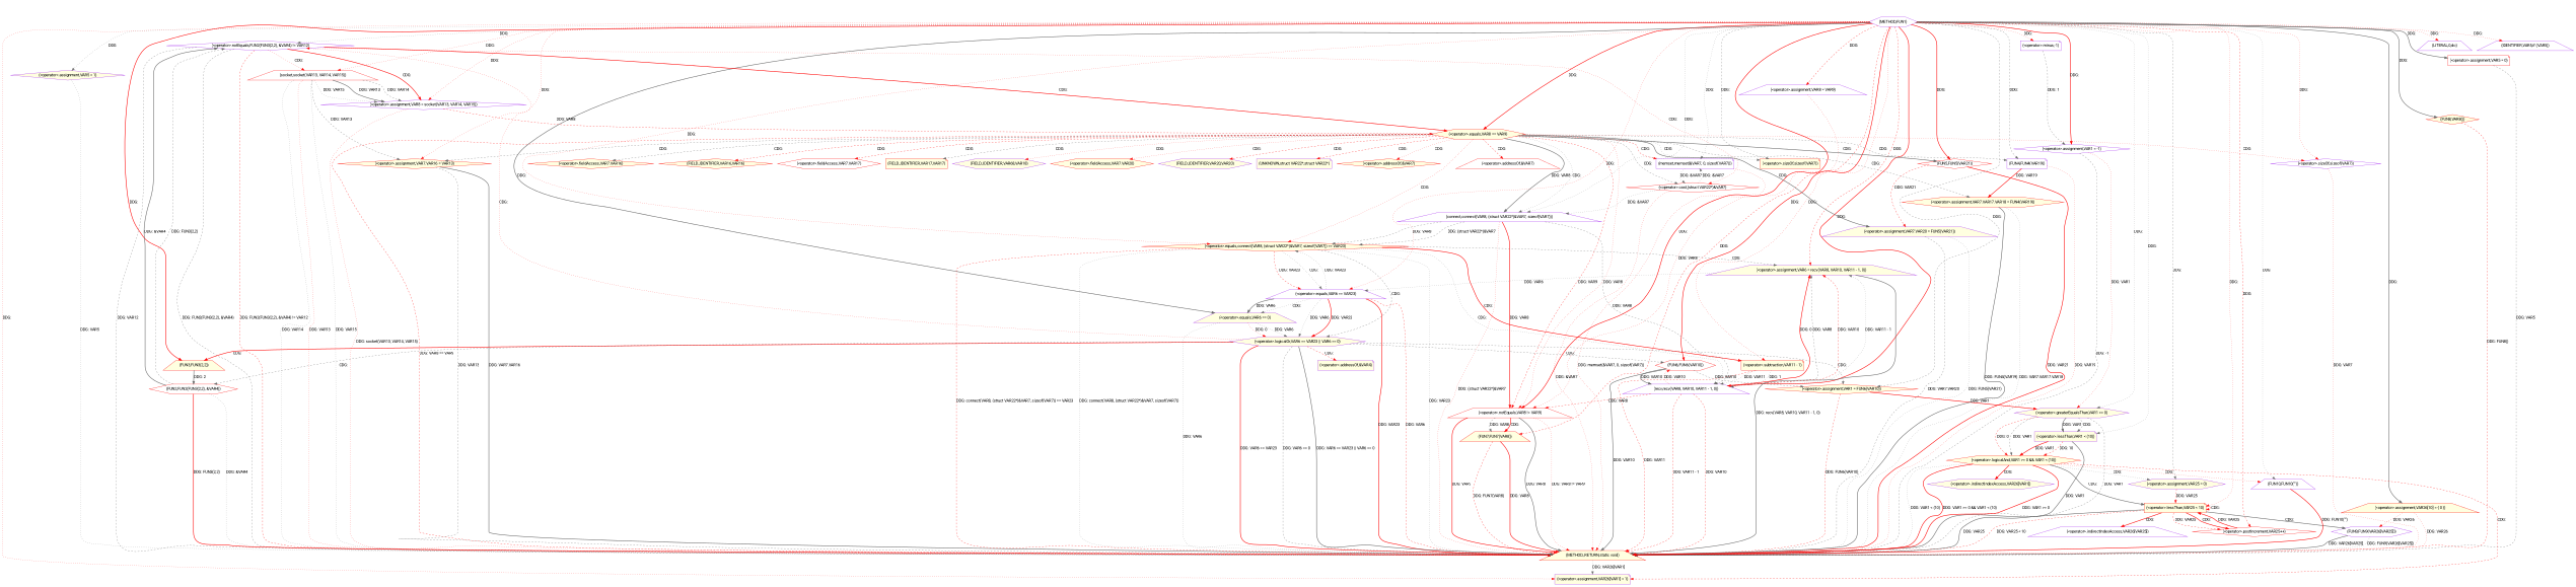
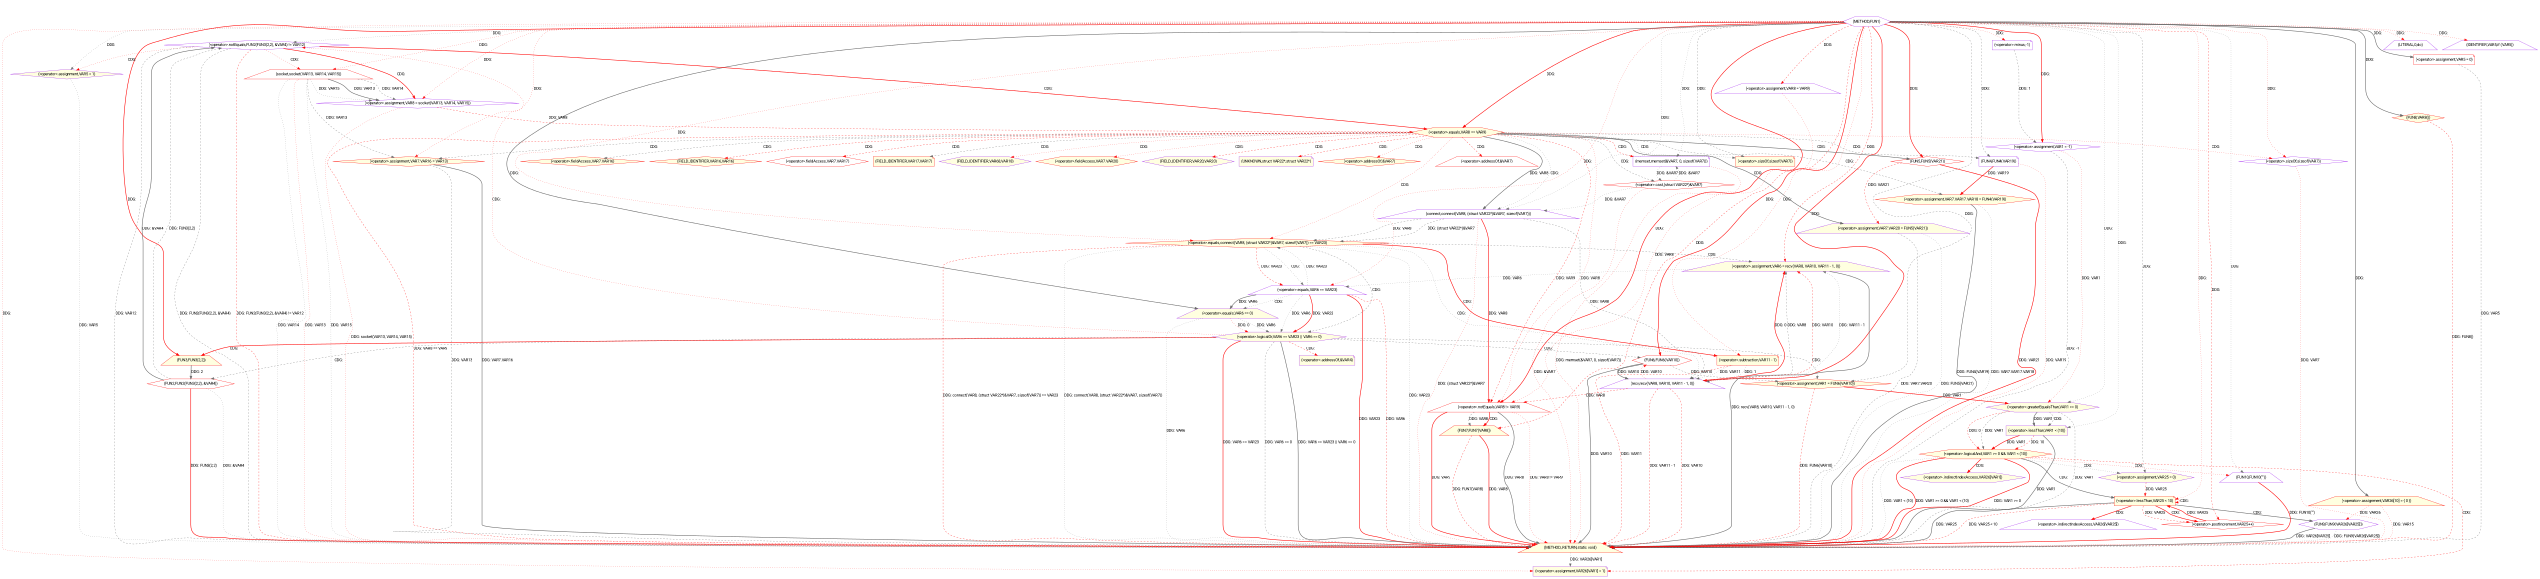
  digraph {
    fontname=Roboto
    node [color=purple fillcolor=lightyellow fontname=Roboto shape=trapezium style=filled]
    edge [color=red fontname=Roboto style=dotted]
    n1 [fillcolor=white label="(METHOD,FUN1)" shape=hexagon]
    n2 [fillcolor=white label="(<operator>.assignment,VAR1 = -1)" shape=diamond]
    n3 [fillcolor=white label="(<operator>.minus,-1)" shape=note]
    n4 [color=red fillcolor=white label="(<operator>.assignment,VAR5 = 0)" shape=note]
    n5 [fillcolor=white label="(<operator>.assignment,VAR8 = VAR9)"]
    n6 [fillcolor=white label="(<operator>.notEquals,FUN2(FUN3(2,2), &VAR4) != VAR12)" shape=diamond]
    n7 [color=red label="(FUN3,FUN3(2,2))"]
    n8 [label="(<operator>.assignment,VAR5 = 1)" shape=diamond]
    n9 [fillcolor=white label="(<operator>.assignment,VAR8 = socket(VAR13, VAR14, VAR15))" shape=diamond]
    n10 [color=red fillcolor=white label="(socket,socket(VAR13, VAR14, VAR15))"]
    n11 [color=red label="(<operator>.equals,VAR8 == VAR9)" shape=hexagon]
    n12 [fillcolor=white label="(memset,memset(&VAR7, 0, sizeof(VAR7)))" shape=note]
    n13 [color=red label="(<operator>.sizeOf,sizeof(VAR7))" shape=note]
    n14 [color=red label="(<operator>.assignment,VAR7.VAR16 = VAR13)" shape=diamond]
    n15 [fillcolor=white label="(FUN4,FUN4(VAR19))" shape=note]
    n16 [color=red fillcolor=white label="(FUN5,FUN5(VAR21))" shape=diamond]
    n17 [color=red label="(<operator>.equals,connect(VAR8, (struct VAR22*)&VAR7, sizeof(VAR7)) == VAR23)" shape=diamond]
    n18 [fillcolor=white label="(connect,connect(VAR8, (struct VAR22*)&VAR7, sizeof(VAR7)))"]
    n19 [fillcolor=white label="(<operator>.sizeOf,sizeof(VAR7))" shape=diamond]
    n20 [label="(<operator>.assignment,VAR6 = recv(VAR8, VAR10, VAR11 - 1, 0))"]
    n21 [fillcolor=white label="(recv,recv(VAR8, VAR10, VAR11 - 1, 0))"]
    n22 [color=red label="(<operator>.subtraction,VAR11 - 1)" shape=note]
    n23 [fillcolor=white label="(<operator>.equals,VAR6 == VAR23)"]
    n24 [label="(<operator>.equals,VAR6 == 0)"]
    n25 [color=red label="(<operator>.assignment,VAR1 = FUN6(VAR10))" shape=diamond]
    n26 [color=red fillcolor=white label="(FUN6,FUN6(VAR10))" shape=hexagon]
    n27 [fillcolor=white label="(LITERAL,0,do)"]
    n28 [color=red fillcolor=white label="(<operator>.notEquals,VAR8 != VAR9)"]
    n29 [color=red label="(FUN7,FUN7(VAR8))"]
    n30 [fillcolor=white label="(IDENTIFIER,VAR5,if (VAR5))"]
    n31 [color=red label="(FUN8,VAR8())" shape=diamond]
    n32 [color=red label="(<operator>.assignment,VAR26[10] = { 0 })"]
    n33 [label="(<operator>.greaterEqualsThan,VAR1 >= 0)" shape=hexagon]
    n34 [label="(<operator>.lessThan,VAR1 < (10))" shape=note]
    n35 [label="(<operator>.assignment,VAR26[VAR1] = 1)" shape=note]
    n36 [label="(<operator>.assignment,VAR25 = 0)" shape=hexagon]
    n37 [color=red label="(<operator>.lessThan,VAR25 < 10)" shape=note]
    n38 [color=red fillcolor=white label="(<operator>.postIncrement,VAR25++)" shape=diamond]
    n39 [fillcolor=white label="(FUN10,FUN10(\"\"))"]
    n40 [color=red label="(METHOD_RETURN,static void)"]
    n41 [color=red fillcolor=white label="(FUN2,FUN2(FUN3(2,2), &VAR4))" shape=hexagon]
    n42 [color=red label="(<operator>.assignment,VAR7.VAR17.VAR18 = FUN4(VAR19))" shape=hexagon]
    n43 [label="(<operator>.assignment,VAR7.VAR20 = FUN5(VAR21))"]
    n44 [color=red fillcolor=white label="(<operator>.cast,(struct VAR22*)&VAR7)" shape=diamond]
    n45 [color=red fillcolor=white label="(<operator>.addressOf,&VAR7)"]
    n46 [color=red label="(<operator>.fieldAccess,VAR7.VAR16)" shape=diamond]
    n47 [color=red label="(FIELD_IDENTIFIER,VAR16,VAR16)" shape=diamond]
    n48 [color=red fillcolor=white label="(<operator>.fieldAccess,VAR7.VAR17)" shape=hexagon]
    n49 [color=red label="(FIELD_IDENTIFIER,VAR17,VAR17)" shape=note]
    n50 [label="(FIELD_IDENTIFIER,VAR68,VAR18)" shape=hexagon]
    n51 [color=red label="(<operator>.fieldAccess,VAR7.VAR20)" shape=hexagon]
    n52 [label="(FIELD_IDENTIFIER,VAR20,VAR20)" shape=hexagon]
    n53 [label="(UNKNOWN,struct VAR22*,struct VAR22*)" shape=note]
    n54 [color=red label="(<operator>.addressOf,&VAR7)" shape=diamond]
    n55 [label="(<operator>.logicalOr,VAR6 == VAR23 || VAR6 == 0)" shape=hexagon]
    n56 [fillcolor=white label="(FUN9,FUN9(VAR26[VAR25]))" shape=hexagon]
    n57 [color=red label="(<operator>.logicalAnd,VAR1 >= 0 && VAR1 < (10))" shape=hexagon]
    n58 [fillcolor=white label="(<operator>.indirectIndexAccess,VAR26[VAR25])"]
    n59 [label="(<operator>.addressOf,&VAR4)" shape=note]
    n60 [label="(<operator>.indirectIndexAccess,VAR26[VAR1])" shape=hexagon]
    n1 -> n2 [label="DDG: " style=bold]
    n1 -> n3 [label="DDG: "]
    n1 -> n4 [color=gray40 label="DDG: " style=bold]
    n1 -> n5 [label="DDG: " style=dashed]
    n1 -> n6 [color=gray40 label="DDG: "]
    n1 -> n7 [label="DDG: " style=bold]
    n1 -> n8 [color=gray40 label="DDG: "]
    n1 -> n9 [label="DDG: "]
    n1 -> n10 [label="DDG: "]
    n1 -> n11 [label="DDG: " style=bold]
    n1 -> n12 [color=gray40 label="DDG: "]
    n1 -> n13 [color=gray40 label="DDG: " style=dashed]
    n1 -> n14 [label="DDG: "]
    n1 -> n15 [color=gray40 label="DDG: " style=dashed]
    n1 -> n16 [label="DDG: " style=bold]
    n1 -> n17 [label="DDG: "]
    n1 -> n18 [color=gray40 label="DDG: "]
    n1 -> n19 [label="DDG: "]
    n1 -> n20 [label="DDG: " style=dashed]
    n1 -> n21 [label="DDG: " style=bold]
    n1 -> n22 [label="DDG: "]
    n1 -> n23 [label="DDG: "]
    n1 -> n24 [color=gray40 label="DDG: " style=bold]
    n1 -> n25 [color=gray40 label="DDG: " style=dashed]
    n1 -> n26 [label="DDG: " style=bold]
    n1 -> n27 [label="DDG: "]
    n1 -> n28 [label="DDG: " style=bold]
    n1 -> n29 [label="DDG: " style=dashed]
    n1 -> n30 [label="DDG: "]
    n1 -> n31 [color=gray40 label="DDG: " style=bold]
    n1 -> n32 [color=gray40 label="DDG: " style=bold]
    n1 -> n33 [color=gray40 label="DDG: "]
    n1 -> n34 [color=gray40 label="DDG: "]
    n1 -> n35 [label="DDG: "]
    n1 -> n36 [color=gray40 label="DDG: " style=dashed]
    n1 -> n37 [label="DDG: "]
    n1 -> n38 [label="DDG: " style=dashed]
    n1 -> n39 [color=gray40 label="DDG: "]
    n2 -> n33 [label="DDG: VAR1"]
    n2 -> n40 [color=gray40 label="DDG: -1" style=dashed]
    n3 -> n2 [color=gray40 label="DDG: 1" style=dashed]
    n4 -> n40 [color=gray40 label="DDG: VAR5" style=dashed]
    n5 -> n28 [label="DDG: VAR8"]
-   n6 -> n44 [label="CDG: "]
+   n6 -> n8 [label="CDG: "]
    n6 -> n9 [label="CDG: " style=bold]
    n6 -> n10 [label="CDG: "]
    n6 -> n11 [label="CDG: " style=bold]
    n6 -> n40 [color=gray40 label="DDG: FUN2(FUN3(2,2), &VAR4)" style=dashed]
    n6 -> n40 [label="DDG: FUN2(FUN3(2,2), &VAR4) != VAR12" style=dashed]
    n6 -> n40 [color=gray40 label="DDG: VAR12" style=dashed]
    n7 -> n41 [color=gray40 label="DDG: 2" style=bold]
    n8 -> n40 [color=gray40 label="DDG: VAR5"]
    n9 -> n11 [label="DDG: VAR8" style=dashed]
    n9 -> n40 [label="DDG: socket(VAR13, VAR14, VAR15)"]
    n10 -> n9 [color=gray40 label="DDG: VAR13" style=bold]
    n10 -> n9 [color=gray40 label="DDG: VAR14" style=dashed]
    n10 -> n9 [color=gray40 label="DDG: VAR15"]
    n10 -> n14 [color=gray40 label="DDG: VAR13" style=dashed]
    n10 -> n40 [color=gray40 label="DDG: VAR14"]
    n10 -> n40 [label="DDG: VAR13"]
    n10 -> n40 [color=gray40 label="DDG: VAR15"]
    n11 -> n12 [label="CDG: " style=dashed]
    n11 -> n13 [color=gray40 label="CDG: "]
    n11 -> n14 [color=gray40 label="CDG: " style=dashed]
    n11 -> n15 [color=gray40 label="CDG: " style=dashed]
    n11 -> n16 [color=gray40 label="CDG: " style=bold]
    n11 -> n17 [label="CDG: "]
    n11 -> n18 [color=gray40 label="DDG: VAR8" style=bold]
    n11 -> n18 [color=gray40 label="CDG: "]
    n11 -> n19 [label="CDG: "]
    n11 -> n28 [label="DDG: VAR8"]
    n11 -> n28 [label="DDG: VAR9" style=dashed]
    n11 -> n40 [label="DDG: VAR8 == VAR9" style=dashed]
    n11 -> n42 [color=gray40 label="CDG: " style=dashed]
    n11 -> n43 [color=gray40 label="CDG: " style=bold]
    n11 -> n44 [color=gray40 label="CDG: " style=dashed]
    n11 -> n45 [label="CDG: " style=dashed]
    n11 -> n46 [color=gray40 label="CDG: " style=dashed]
    n11 -> n47 [label="CDG: " style=dashed]
    n11 -> n48 [label="CDG: " style=dashed]
    n11 -> n49 [color=gray40 label="CDG: " style=dashed]
    n11 -> n50 [label="CDG: "]
    n11 -> n51 [label="CDG: "]
    n11 -> n52 [label="CDG: " style=dashed]
    n11 -> n53 [label="CDG: " style=dashed]
    n11 -> n54 [label="CDG: "]
    n12 -> n40 [label="DDG: memset(&VAR7, 0, sizeof(VAR7))"]
    n12 -> n44 [color=gray40 label="DDG: &VAR7"]
    n14 -> n40 [color=gray40 label="DDG: VAR7.VAR16" style=bold]
    n14 -> n40 [color=gray40 label="DDG: VAR13" style=dashed]
    n15 -> n40 [label="DDG: VAR19"]
    n15 -> n42 [label="DDG: VAR19" style=bold]
    n16 -> n40 [label="DDG: VAR21" style=bold]
    n16 -> n43 [label="DDG: VAR21" style=dashed]
    n17 -> n20 [color=gray40 label="CDG: " style=dashed]
    n17 -> n21 [color=gray40 label="CDG: "]
    n17 -> n22 [label="CDG: " style=bold]
    n17 -> n23 [label="DDG: VAR23" style=dashed]
    n17 -> n23 [color=gray40 label="CDG: "]
    n17 -> n40 [color=gray40 label="DDG: VAR23"]
    n17 -> n40 [label="DDG: connect(VAR8, (struct VAR22*)&VAR7, sizeof(VAR7)) == VAR23" style=dashed]
    n17 -> n40 [color=gray40 label="DDG: connect(VAR8, (struct VAR22*)&VAR7, sizeof(VAR7))"]
    n17 -> n55 [color=gray40 label="CDG: " style=dashed]
    n18 -> n17 [color=gray40 label="DDG: VAR8" style=dashed]
    n18 -> n17 [color=gray40 label="DDG: (struct VAR22*)&VAR7" style=dashed]
    n18 -> n21 [color=gray40 label="DDG: VAR8" style=dashed]
    n18 -> n28 [label="DDG: VAR8" style=bold]
    n18 -> n40 [label="DDG: (struct VAR22*)&VAR7"]
    n19 -> n40 [label="DDG: VAR7"]
    n20 -> n23 [color=gray40 label="DDG: VAR6"]
    n20 -> n40 [color=gray40 label="DDG: recv(VAR8, VAR10, VAR11 - 1, 0)" style=bold]
    n21 -> n20 [color=gray40 label="DDG: VAR8" style=dashed]
    n21 -> n20 [label="DDG: VAR10" style=dashed]
    n21 -> n20 [color=gray40 label="DDG: VAR11 - 1"]
    n21 -> n20 [label="DDG: 0" style=bold]
    n21 -> n26 [label="DDG: VAR10"]
    n21 -> n28 [label="DDG: VAR8" style=dashed]
    n21 -> n40 [label="DDG: VAR11 - 1" style=dashed]
    n21 -> n40 [label="DDG: VAR10" style=dashed]
    n22 -> n21 [color=gray40 label="DDG: VAR11"]
    n22 -> n21 [color=gray40 label="DDG: 1"]
    n22 -> n40 [label="DDG: VAR11" style=dashed]
    n23 -> n17 [color=gray40 label="DDG: VAR23"]
    n23 -> n24 [color=gray40 label="DDG: VAR6" style=bold]
    n23 -> n24 [color=gray40 label="CDG: "]
    n23 -> n40 [label="DDG: VAR23" style=bold]
    n23 -> n40 [label="DDG: VAR6" style=dashed]
    n23 -> n55 [color=gray40 label="DDG: VAR6"]
    n23 -> n55 [label="DDG: VAR23" style=bold]
    n24 -> n40 [color=gray40 label="DDG: VAR6"]
    n24 -> n55 [color=gray40 label="DDG: VAR6"]
    n24 -> n55 [label="DDG: 0"]
    n25 -> n33 [label="DDG: VAR1" style=bold]
    n25 -> n40 [label="DDG: FUN6(VAR10)" style=dashed]
    n26 -> n21 [color=gray40 label="DDG: VAR10" style=bold]
    n26 -> n25 [color=gray40 label="DDG: VAR10" style=dashed]
    n26 -> n40 [color=gray40 label="DDG: VAR10" style=bold]
    n28 -> n29 [color=gray40 label="DDG: VAR8" style=dashed]
    n28 -> n29 [label="CDG: " style=bold]
    n28 -> n40 [color=gray40 label="DDG: VAR8" style=bold]
    n28 -> n40 [label="DDG: VAR8 != VAR9"]
    n28 -> n40 [label="DDG: VAR9" style=bold]
    n29 -> n40 [label="DDG: FUN7(VAR8)" style=dashed]
    n29 -> n40 [label="DDG: VAR8" style=bold]
    n31 -> n40 [label="DDG: FUN8()" style=dashed]
-   n32 -> n40 [label="DDG: VAR26"]
+   n32 -> n40 [label="DDG: VAR15"]
    n32 -> n56 [label="DDG: VAR26"]
    n33 -> n34 [color=gray40 label="DDG: VAR1" style=bold]
    n33 -> n34 [color=gray40 label="CDG: " style=dashed]
    n33 -> n40 [color=gray40 label="DDG: VAR1" style=dashed]
    n33 -> n57 [color=gray40 label="DDG: VAR1" style=dashed]
    n33 -> n57 [label="DDG: 0" style=dashed]
    n34 -> n40 [color=gray40 label="DDG: VAR1" style=bold]
    n34 -> n57 [label="DDG: VAR1" style=bold]
    n34 -> n57 [label="DDG: 10" style=dashed]
    n36 -> n37 [label="DDG: VAR25" style=dashed]
    n37 -> n37 [label="CDG: " style=dashed]
    n37 -> n38 [label="DDG: VAR25" style=dashed]
    n37 -> n38 [label="CDG: " style=bold]
    n37 -> n40 [label="DDG: VAR25 < 10" style=dashed]
    n37 -> n40 [color=gray40 label="DDG: VAR25" style=bold]
    n37 -> n56 [color=gray40 label="CDG: " style=bold]
    n37 -> n58 [label="CDG: " style=bold]
    n38 -> n37 [label="DDG: VAR25" style=bold]
    n39 -> n40 [label="DDG: FUN10(\"\")" style=bold]
    n40 -> n35 [color=gray40 label="DDG: VAR26[VAR1]"]
    n41 -> n6 [color=gray40 label="DDG: FUN3(2,2)" style=dashed]
    n41 -> n6 [color=gray40 label="DDG: &VAR4" style=bold]
    n41 -> n40 [color=gray40 label="DDG: &VAR4"]
    n41 -> n40 [label="DDG: FUN3(2,2)" style=bold]
    n42 -> n40 [color=gray40 label="DDG: VAR7.VAR17.VAR18"]
    n42 -> n40 [color=gray40 label="DDG: FUN4(VAR19)" style=bold]
    n43 -> n40 [color=gray40 label="DDG: FUN5(VAR21)"]
    n43 -> n40 [color=gray40 label="DDG: VAR7.VAR20" style=dashed]
    n44 -> n12 [color=gray40 label="DDG: &VAR7"]
    n44 -> n18 [color=gray40 label="DDG: &VAR7"]
    n44 -> n40 [label="DDG: &VAR7"]
    n55 -> n6 [label="CDG: "]
    n55 -> n7 [label="CDG: " style=bold]
    n55 -> n25 [color=gray40 label="CDG: " style=dashed]
    n55 -> n26 [color=gray40 label="CDG: " style=dashed]
    n55 -> n40 [label="DDG: VAR6 == VAR23" style=bold]
    n55 -> n40 [color=gray40 label="DDG: VAR6 == 0" style=dashed]
    n55 -> n40 [color=gray40 label="DDG: VAR6 == VAR23 || VAR6 == 0" style=bold]
    n55 -> n41 [color=gray40 label="CDG: " style=dashed]
    n55 -> n59 [label="CDG: " style=dashed]
    n56 -> n40 [color=gray40 label="DDG: VAR26[VAR25]" style=bold]
    n56 -> n40 [color=gray40 label="DDG: FUN9(VAR26[VAR25])"]
    n57 -> n35 [label="CDG: " style=dashed]
    n57 -> n36 [color=gray40 label="CDG: "]
    n57 -> n37 [color=gray40 label="CDG: " style=bold]
    n57 -> n39 [label="CDG: "]
    n57 -> n40 [color=gray40 label="DDG: VAR1 < (10)"]
    n57 -> n40 [label="DDG: VAR1 >= 0 && VAR1 < (10)" style=bold]
    n57 -> n40 [label="DDG: VAR1 >= 0" style=bold]
    n57 -> n60 [label="CDG: " style=bold]
  }
